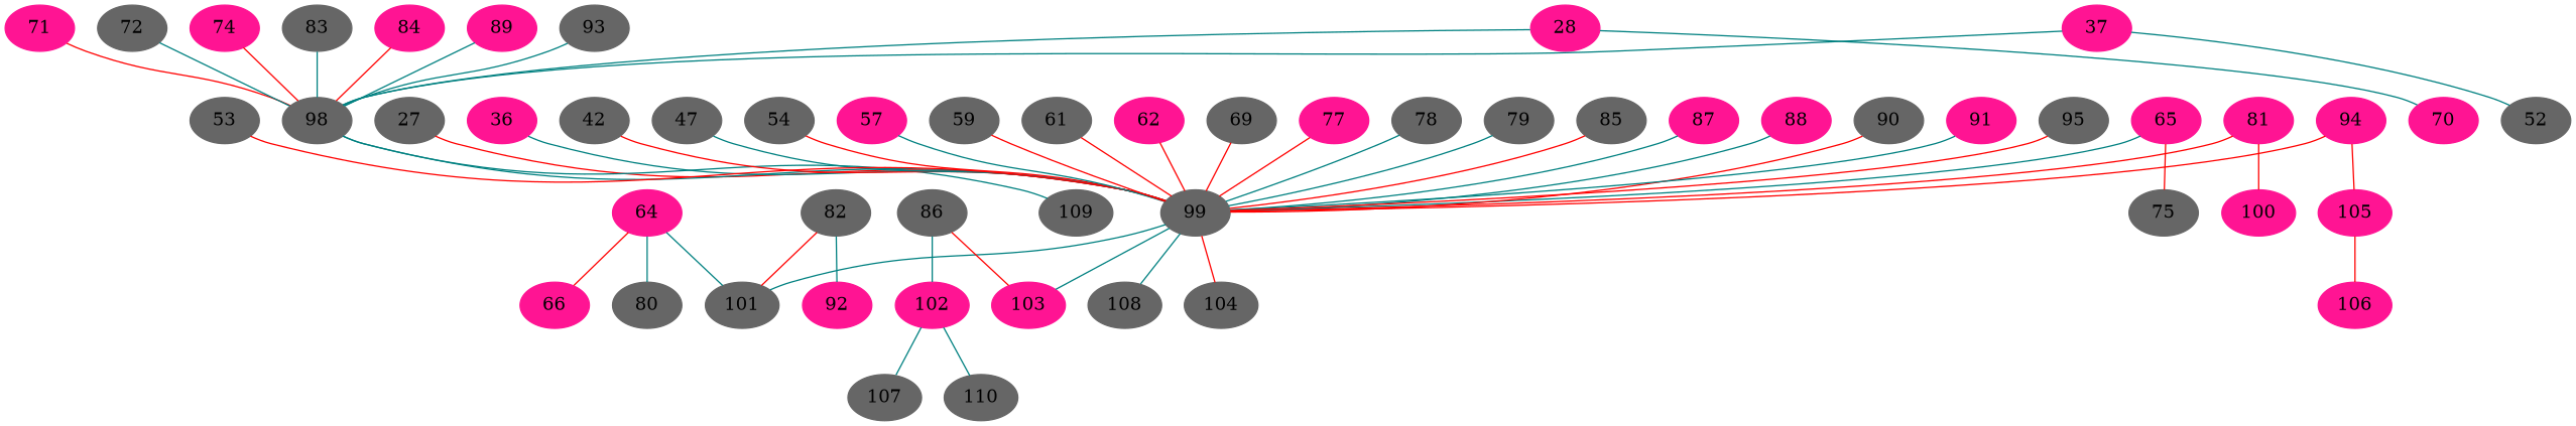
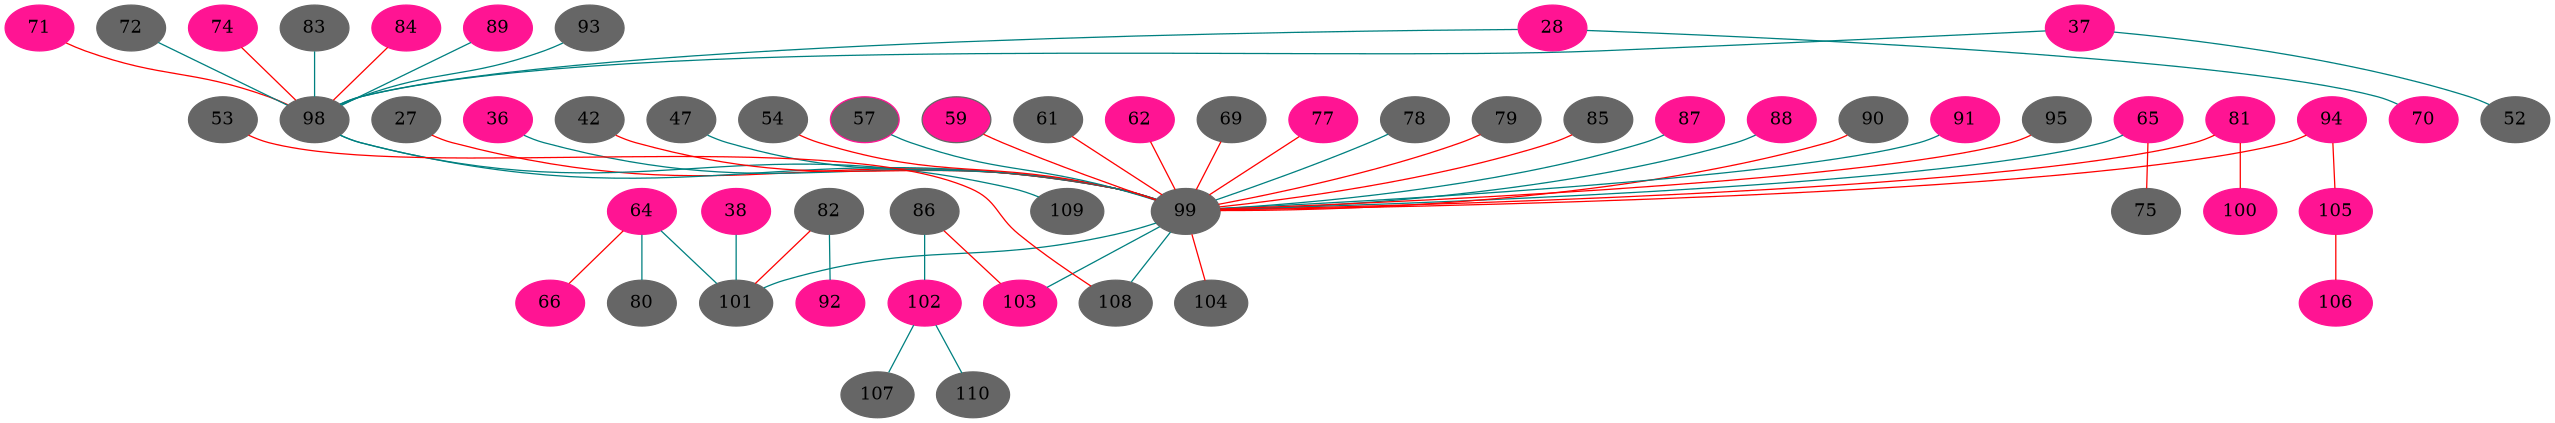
  graph {
    node [color=gray40 style=filled]
    edge [color=teal]
    99 [super="+6+76+96+97+48+68"]
    101 [super="+13"]
    103 [color=deeppink]
    104
    108
    27
    28 [color=deeppink]
    70 [color=deeppink]
    98 [super="+40+26+12+58+56+60"]
    109
    36 [color=deeppink]
    37 [color=deeppink]
    52
+   38 [color=deeppink]
    42
    47
    53
    54
-   57 [color=deeppink]
-   59
+   57 [color=deeppink fillcolor=gray40]
+   59 [fillcolor=deeppink]
    61
    62 [color=deeppink]
    64 [color=deeppink super="+15+20"]
    66 [color=deeppink]
    80
    65 [color=deeppink super="+33+51"]
    75
    69
    71 [color=deeppink]
    72
    74 [color=deeppink]
    77 [color=deeppink]
    78
    79
    81 [color=deeppink]
    100 [color=deeppink]
    82
    92 [color=deeppink]
    83
    84 [color=deeppink]
    85
    102 [color=deeppink super="+49"]
    107
    110
    86
    87 [color=deeppink]
    88 [color=deeppink]
    89 [color=deeppink]
    90
    91 [color=deeppink]
    93
    94 [color=deeppink super="+23"]
    105 [color=deeppink super="+46+73"]
    106 [color=deeppink]
    95
    99 -- 101
    99 -- 103
    99 -- 104 [color=red]
    99 -- 108
    27 -- 99 [color=red]
    28 -- 70
    28 -- 98
    98 -- 99
    98 -- 109
    36 -- 99
    37 -- 98
    37 -- 52
+   38 -- 101
    42 -- 99 [color=red]
    47 -- 99
-   53 -- 99 [color=red]
+   53 -- 108 [color=red]
    54 -- 99 [color=red]
    57 -- 99
    59 -- 99 [color=red]
    61 -- 99 [color=red]
    62 -- 99 [color=red]
    64 -- 101
    64 -- 66 [color=red]
    64 -- 80
    65 -- 99
    65 -- 75 [color=red]
    69 -- 99 [color=red]
    71 -- 98 [color=red]
    72 -- 98
    74 -- 98 [color=red]
    77 -- 99 [color=red]
    78 -- 99
-   79 -- 99
+   79 -- 99 [color=red]
    81 -- 99 [color=red]
    81 -- 100 [color=red]
    82 -- 101 [color=red]
    82 -- 92
    83 -- 98
    84 -- 98 [color=red]
    85 -- 99 [color=red]
    102 -- 107
    102 -- 110
    86 -- 103 [color=red]
    86 -- 102
    87 -- 99
    88 -- 99
    89 -- 98
    90 -- 99 [color=red]
    91 -- 99
    93 -- 98
    94 -- 99 [color=red]
    94 -- 105 [color=red]
    105 -- 106 [color=red]
    95 -- 99 [color=red]
  }
